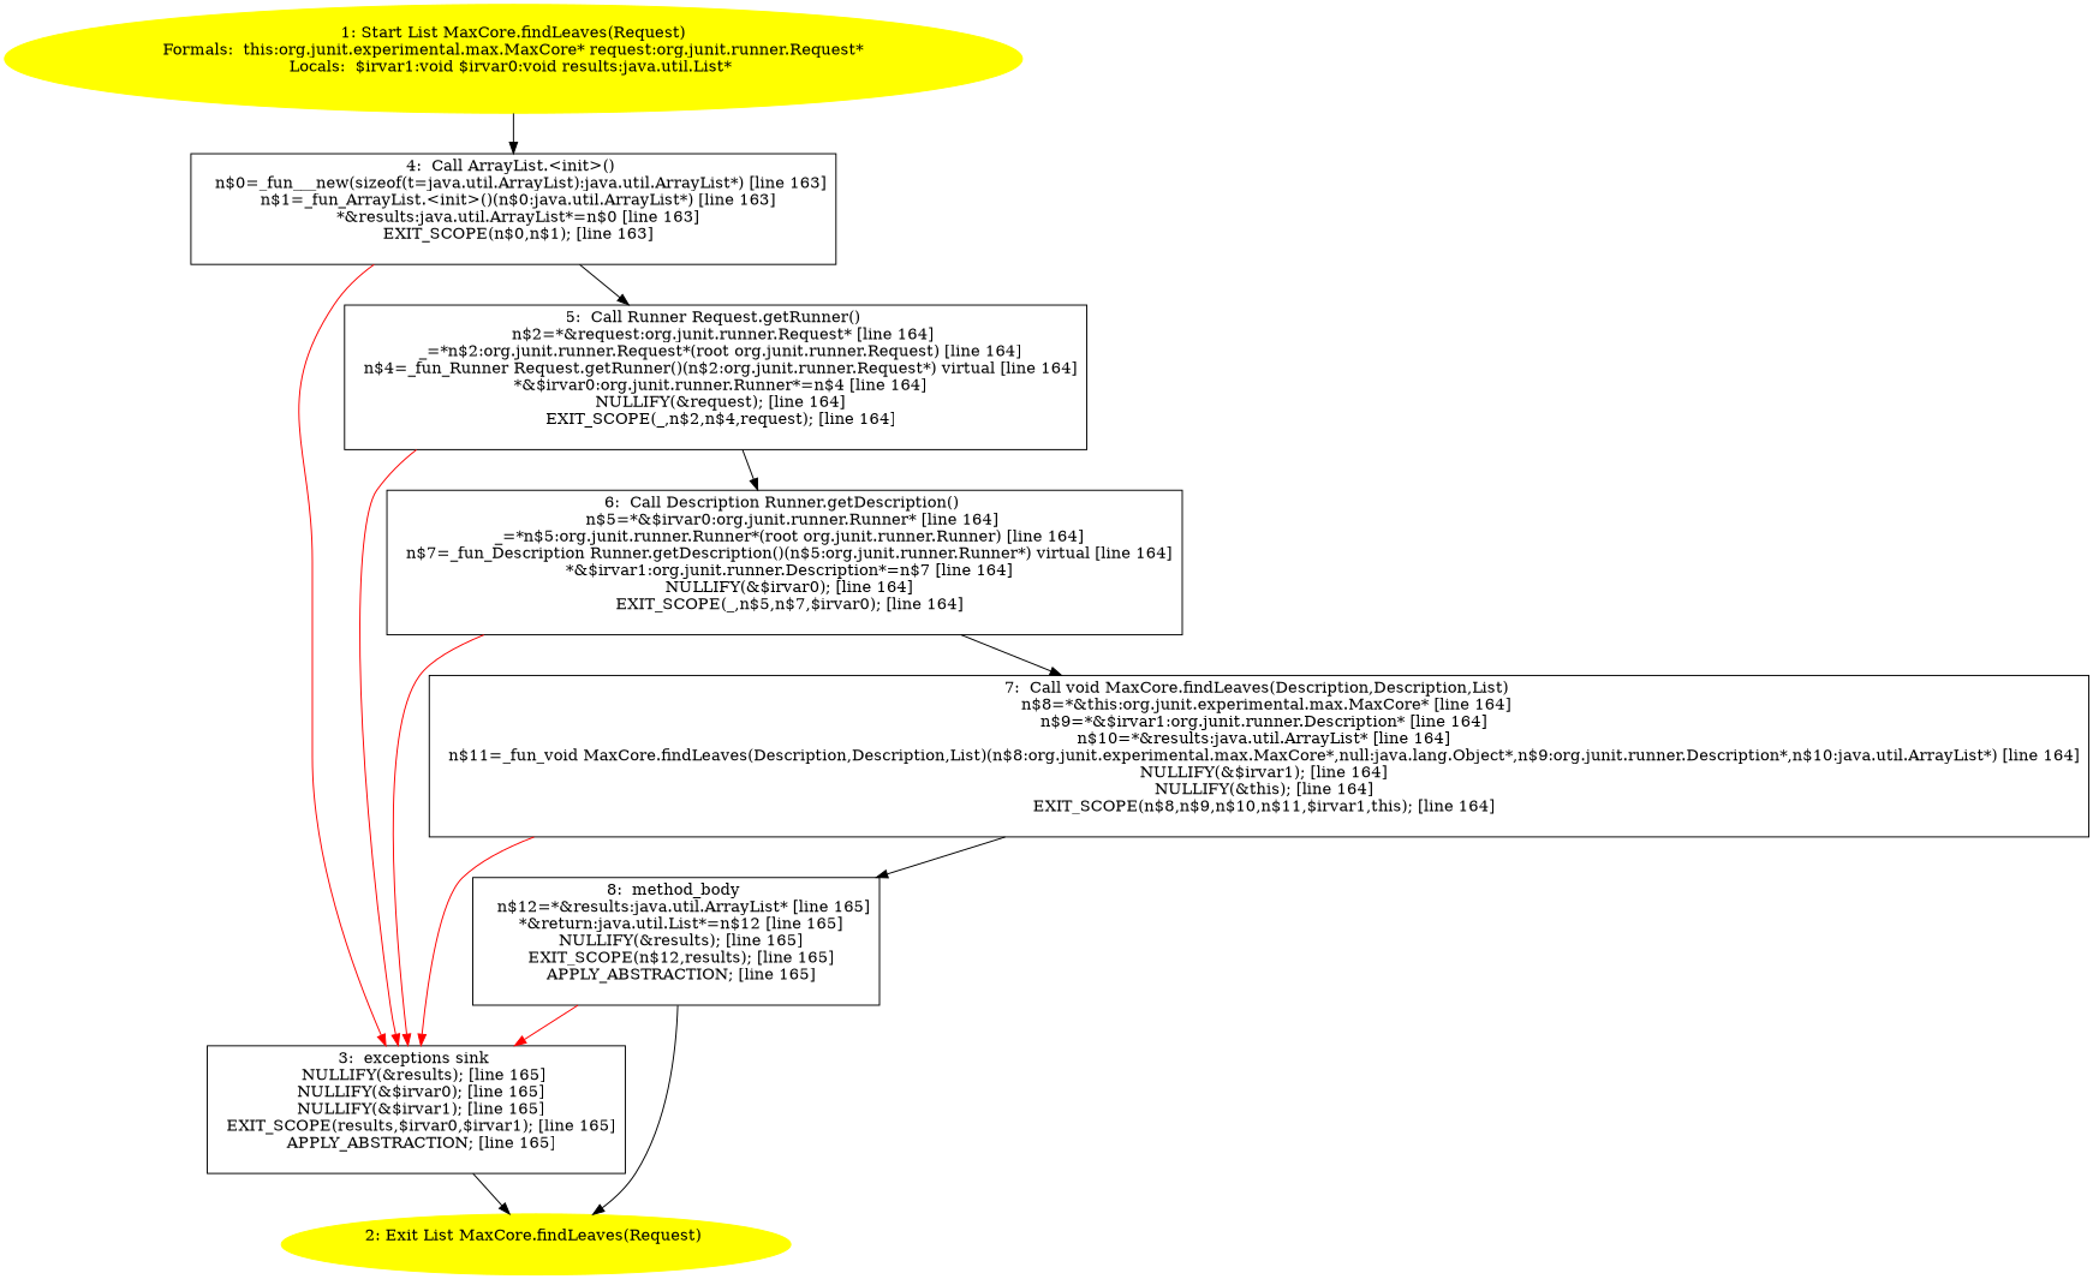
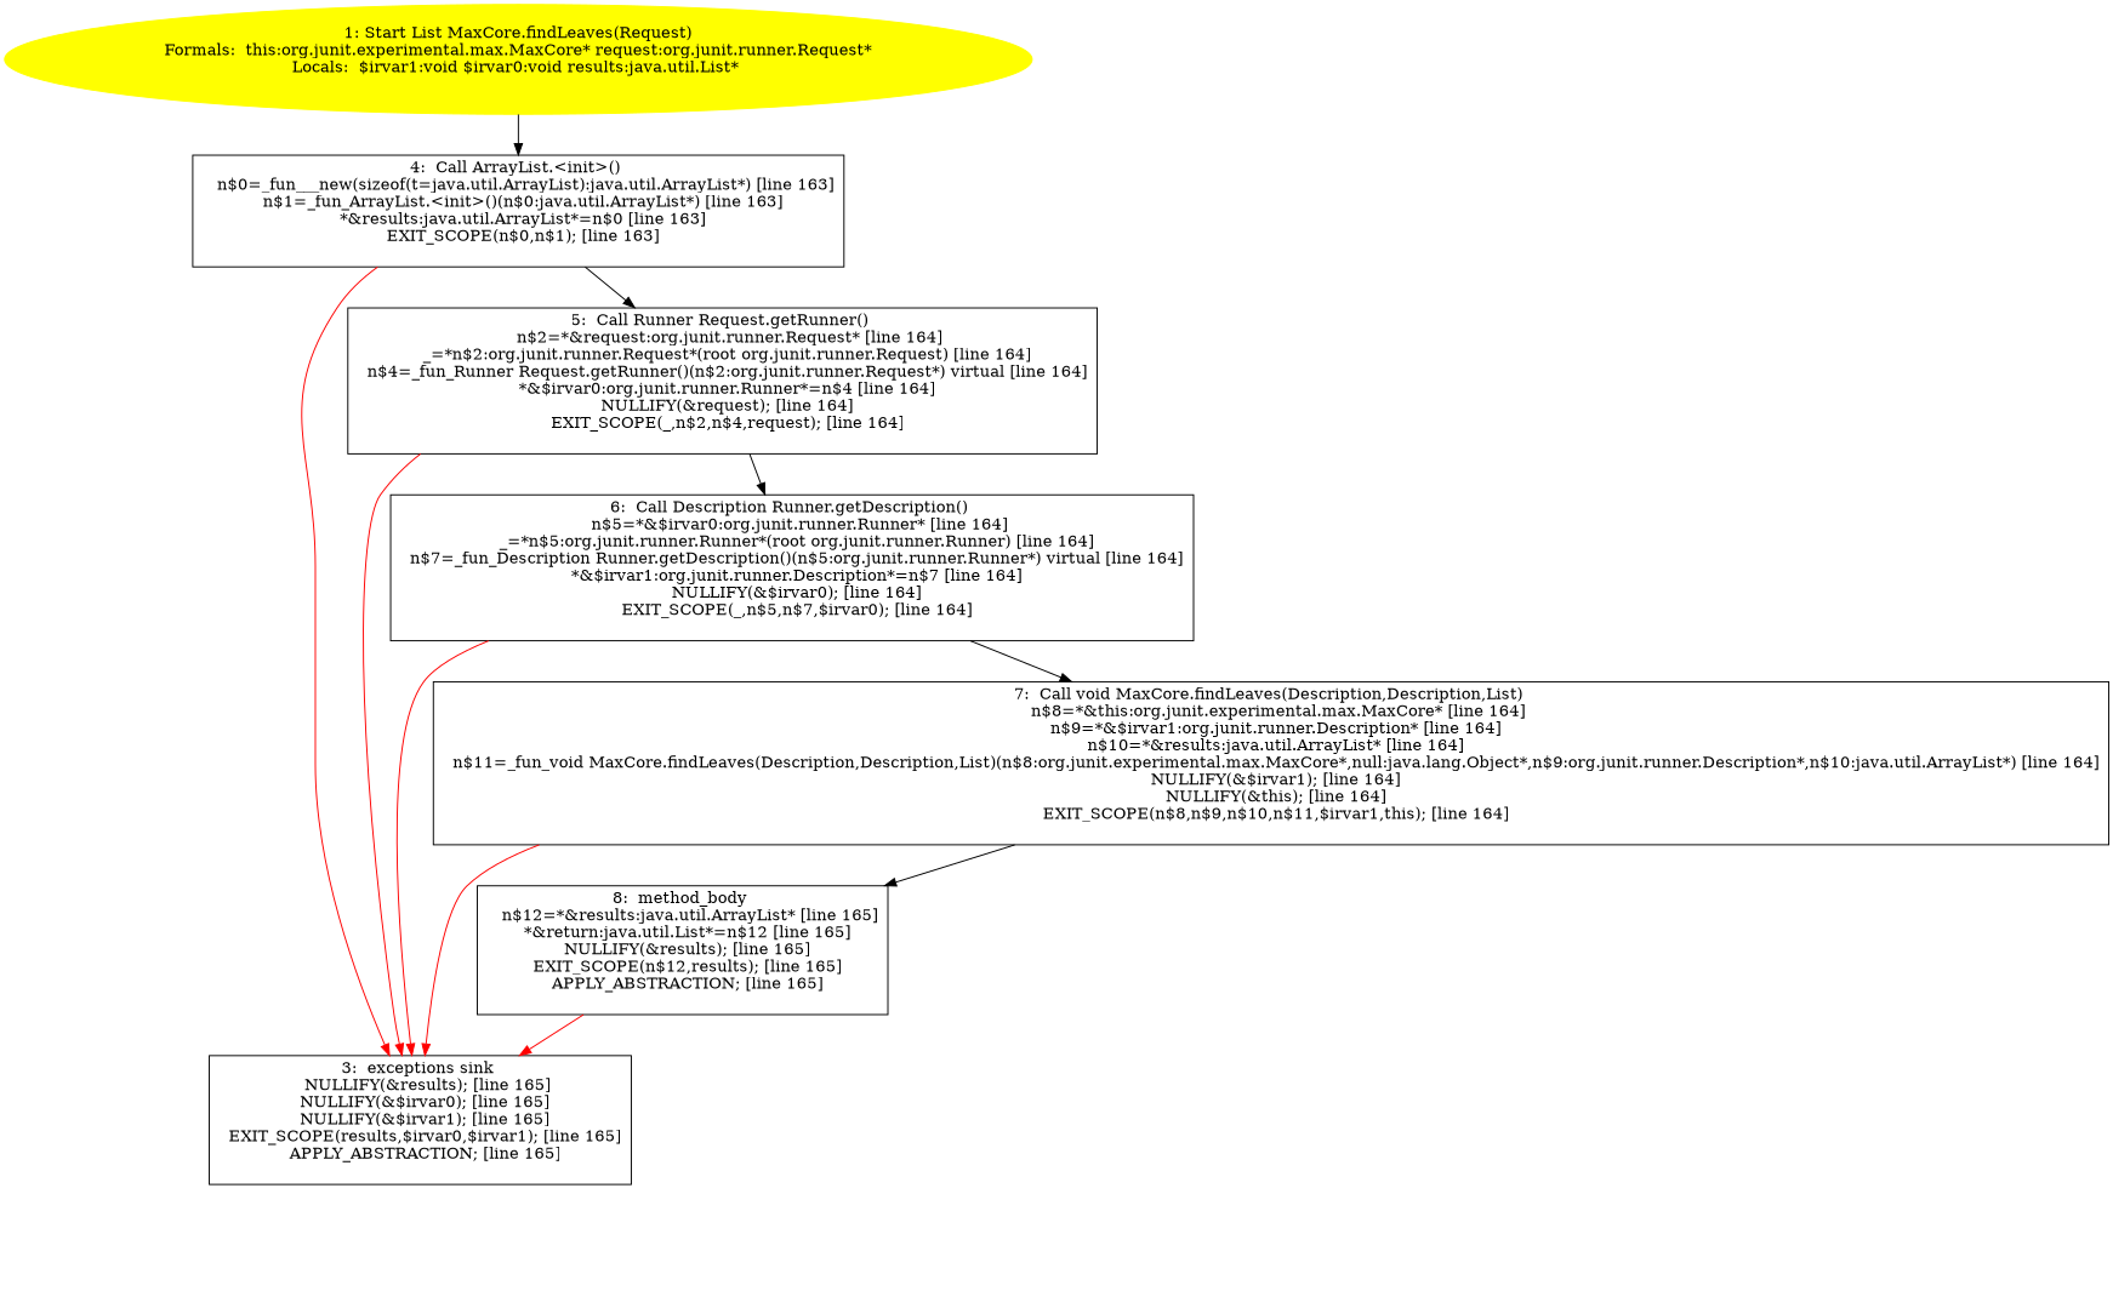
  digraph {
    node [shape=box]
    n1 [color=yellow label="1: Start List MaxCore.findLeaves(Request)\nFormals:  this:org.junit.experimental.max.MaxCore* request:org.junit.runner.Request*\nLocals:  $irvar1:void $irvar0:void results:java.util.List* \n  " style=filled shape=""]
    n2 [label="4:  Call ArrayList.<init>() \n   n$0=_fun___new(sizeof(t=java.util.ArrayList):java.util.ArrayList*) [line 163]\n  n$1=_fun_ArrayList.<init>()(n$0:java.util.ArrayList*) [line 163]\n  *&results:java.util.ArrayList*=n$0 [line 163]\n  EXIT_SCOPE(n$0,n$1); [line 163]\n "]
    n3 [label="3:  exceptions sink \n   NULLIFY(&results); [line 165]\n  NULLIFY(&$irvar0); [line 165]\n  NULLIFY(&$irvar1); [line 165]\n  EXIT_SCOPE(results,$irvar0,$irvar1); [line 165]\n  APPLY_ABSTRACTION; [line 165]\n "]
    n4 [label="5:  Call Runner Request.getRunner() \n   n$2=*&request:org.junit.runner.Request* [line 164]\n  _=*n$2:org.junit.runner.Request*(root org.junit.runner.Request) [line 164]\n  n$4=_fun_Runner Request.getRunner()(n$2:org.junit.runner.Request*) virtual [line 164]\n  *&$irvar0:org.junit.runner.Runner*=n$4 [line 164]\n  NULLIFY(&request); [line 164]\n  EXIT_SCOPE(_,n$2,n$4,request); [line 164]\n "]
-   n5 [color=yellow label="2: Exit List MaxCore.findLeaves(Request) \n  " style=filled shape=""]
    n6 [label="6:  Call Description Runner.getDescription() \n   n$5=*&$irvar0:org.junit.runner.Runner* [line 164]\n  _=*n$5:org.junit.runner.Runner*(root org.junit.runner.Runner) [line 164]\n  n$7=_fun_Description Runner.getDescription()(n$5:org.junit.runner.Runner*) virtual [line 164]\n  *&$irvar1:org.junit.runner.Description*=n$7 [line 164]\n  NULLIFY(&$irvar0); [line 164]\n  EXIT_SCOPE(_,n$5,n$7,$irvar0); [line 164]\n "]
    n7 [label="7:  Call void MaxCore.findLeaves(Description,Description,List) \n   n$8=*&this:org.junit.experimental.max.MaxCore* [line 164]\n  n$9=*&$irvar1:org.junit.runner.Description* [line 164]\n  n$10=*&results:java.util.ArrayList* [line 164]\n  n$11=_fun_void MaxCore.findLeaves(Description,Description,List)(n$8:org.junit.experimental.max.MaxCore*,null:java.lang.Object*,n$9:org.junit.runner.Description*,n$10:java.util.ArrayList*) [line 164]\n  NULLIFY(&$irvar1); [line 164]\n  NULLIFY(&this); [line 164]\n  EXIT_SCOPE(n$8,n$9,n$10,n$11,$irvar1,this); [line 164]\n "]
    n8 [label="8:  method_body \n   n$12=*&results:java.util.ArrayList* [line 165]\n  *&return:java.util.List*=n$12 [line 165]\n  NULLIFY(&results); [line 165]\n  EXIT_SCOPE(n$12,results); [line 165]\n  APPLY_ABSTRACTION; [line 165]\n "]
    n1 -> n2
    n2 -> n3 [color=red]
    n2 -> n4
-   n3 -> n5
    n4 -> n3 [color=red]
    n4 -> n6
    n6 -> n3 [color=red]
    n6 -> n7
    n7 -> n3 [color=red]
    n7 -> n8
    n8 -> n3 [color=red]
-   n8 -> n5
  }
